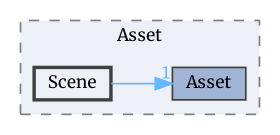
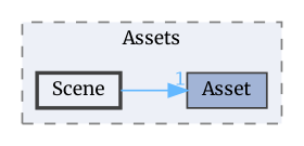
  digraph {
    compound=true
    rankdir=LR
    fontname=Merriweather
    node [color=grey25 fontname=Merriweather fontsize=10 shape=box]
    n1 [fillcolor="#a2b4d6" height=0.2 label=Asset style=filled width=0.4]
    n2 [fillcolor="#edf0f7" height=0.2 label=Scene style="filled,bold" width=0.4]
    subgraph cluster_1 {
      bgcolor="#edf0f7"
      fontsize=10
-     label=Asset
+     label=Assets
      pencolor=grey50
      style="filled,dashed"
      n1
      n2
    }
    n2 -> n1 [color=steelblue1 fontcolor=steelblue1 fontname=Merriweather fontsize=10 headlabel=1 labeldistance=1.5 labelfontname=Helvetica labelfontsize=10]
  }
